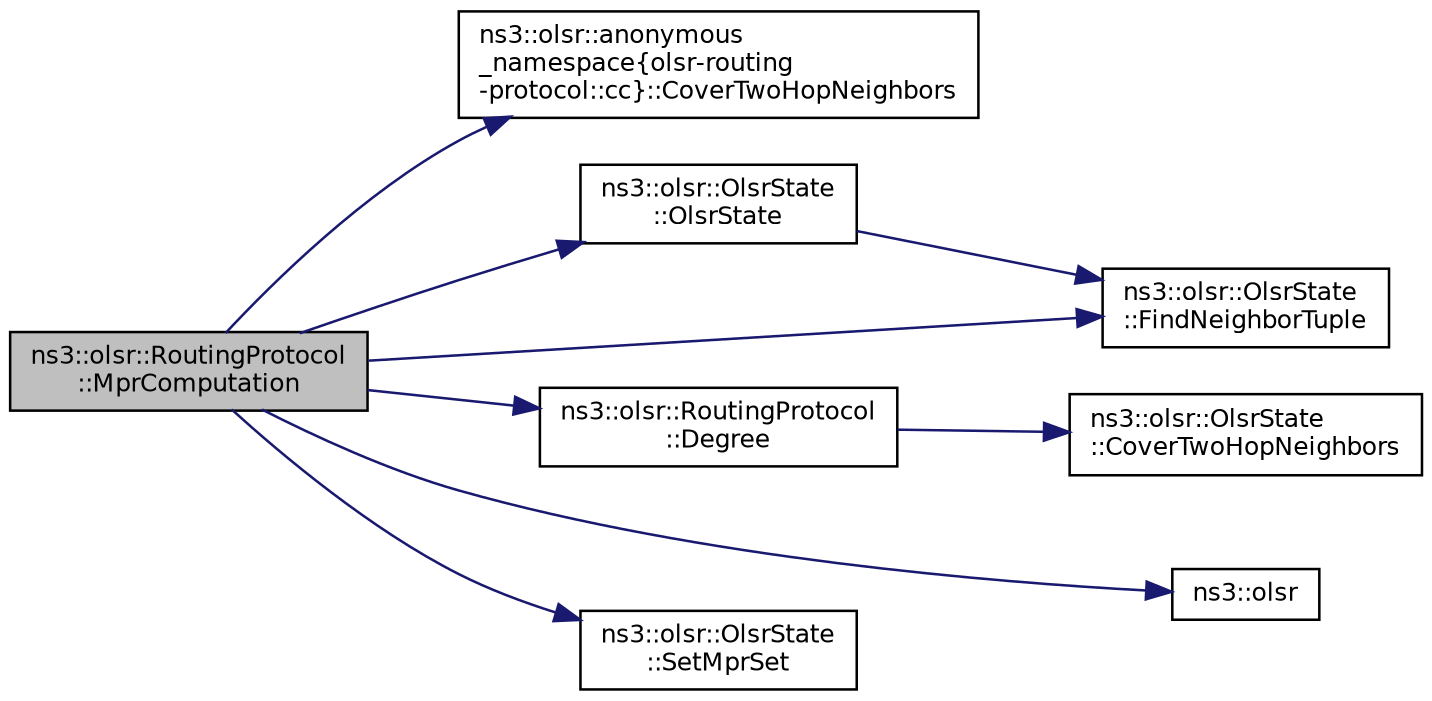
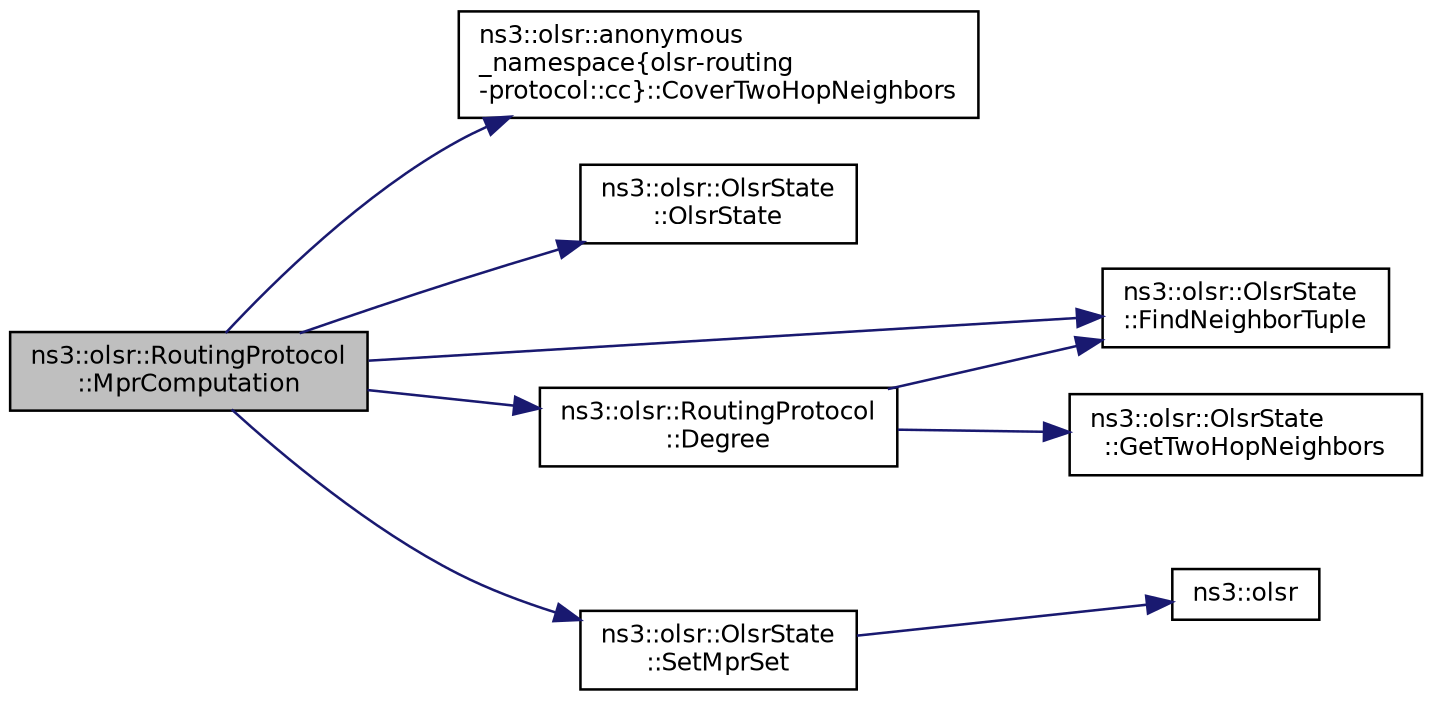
  digraph {
    rankdir=LR
    node [color=black fillcolor=white fontname=Helvetica fontsize=10 shape=record style=filled]
    edge [color=midnightblue fontname=Helvetica fontsize=10 labelfontname=Helvetica labelfontsize=10 style=solid]
    n1 [fillcolor=grey75 fontcolor=black height=0.2 label="ns3::olsr::RoutingProtocol\l::MprComputation" width=0.4]
    n2 [height=0.2 label="ns3::olsr::anonymous\l_namespace\{olsr-routing\l-protocol::cc\}::CoverTwoHopNeighbors" width=0.4]
    n3 [height=0.2 label="ns3::olsr::RoutingProtocol\l::Degree" width=0.4]
    n4 [height=0.2 label="ns3::olsr::OlsrState\l::OlsrState" width=0.4]
    n5 [height=0.2 label="ns3::olsr" width=0.4]
    n6 [height=0.2 label="ns3::olsr::OlsrState\l::SetMprSet" width=0.4]
    n7 [height=0.2 label="ns3::olsr::OlsrState\l::FindNeighborTuple" width=0.4]
-   n8 [height=0.2 label="ns3::olsr::OlsrState\l::CoverTwoHopNeighbors" width=0.4]
+   n8 [height=0.2 label="ns3::olsr::OlsrState\l::GetTwoHopNeighbors" width=0.4]
    n1 -> n2
    n1 -> n3
    n1 -> n4
-   n1 -> n5
+   n6 -> n5
    n1 -> n6
    n1 -> n7
-   n4 -> n7
+   n3 -> n7
    n3 -> n8
  }
